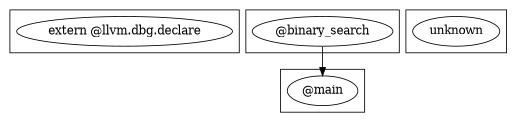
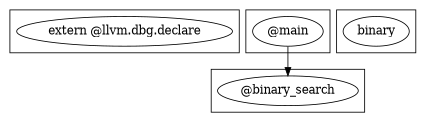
  digraph {
    n1 [label="extern @llvm.dbg.declare"]
    n2 [label="@main"]
    n3 [label="@binary_search"]
-   n4 [label=unknown]
+   n4 [label=binary]
    subgraph cluster_1 {
      n1
    }
    subgraph cluster_2 {
      n2
    }
    subgraph cluster_3 {
      n3
    }
    subgraph cluster_4 {
      n4
    }
-   n3 -> n2
+   n2 -> n3
  }
